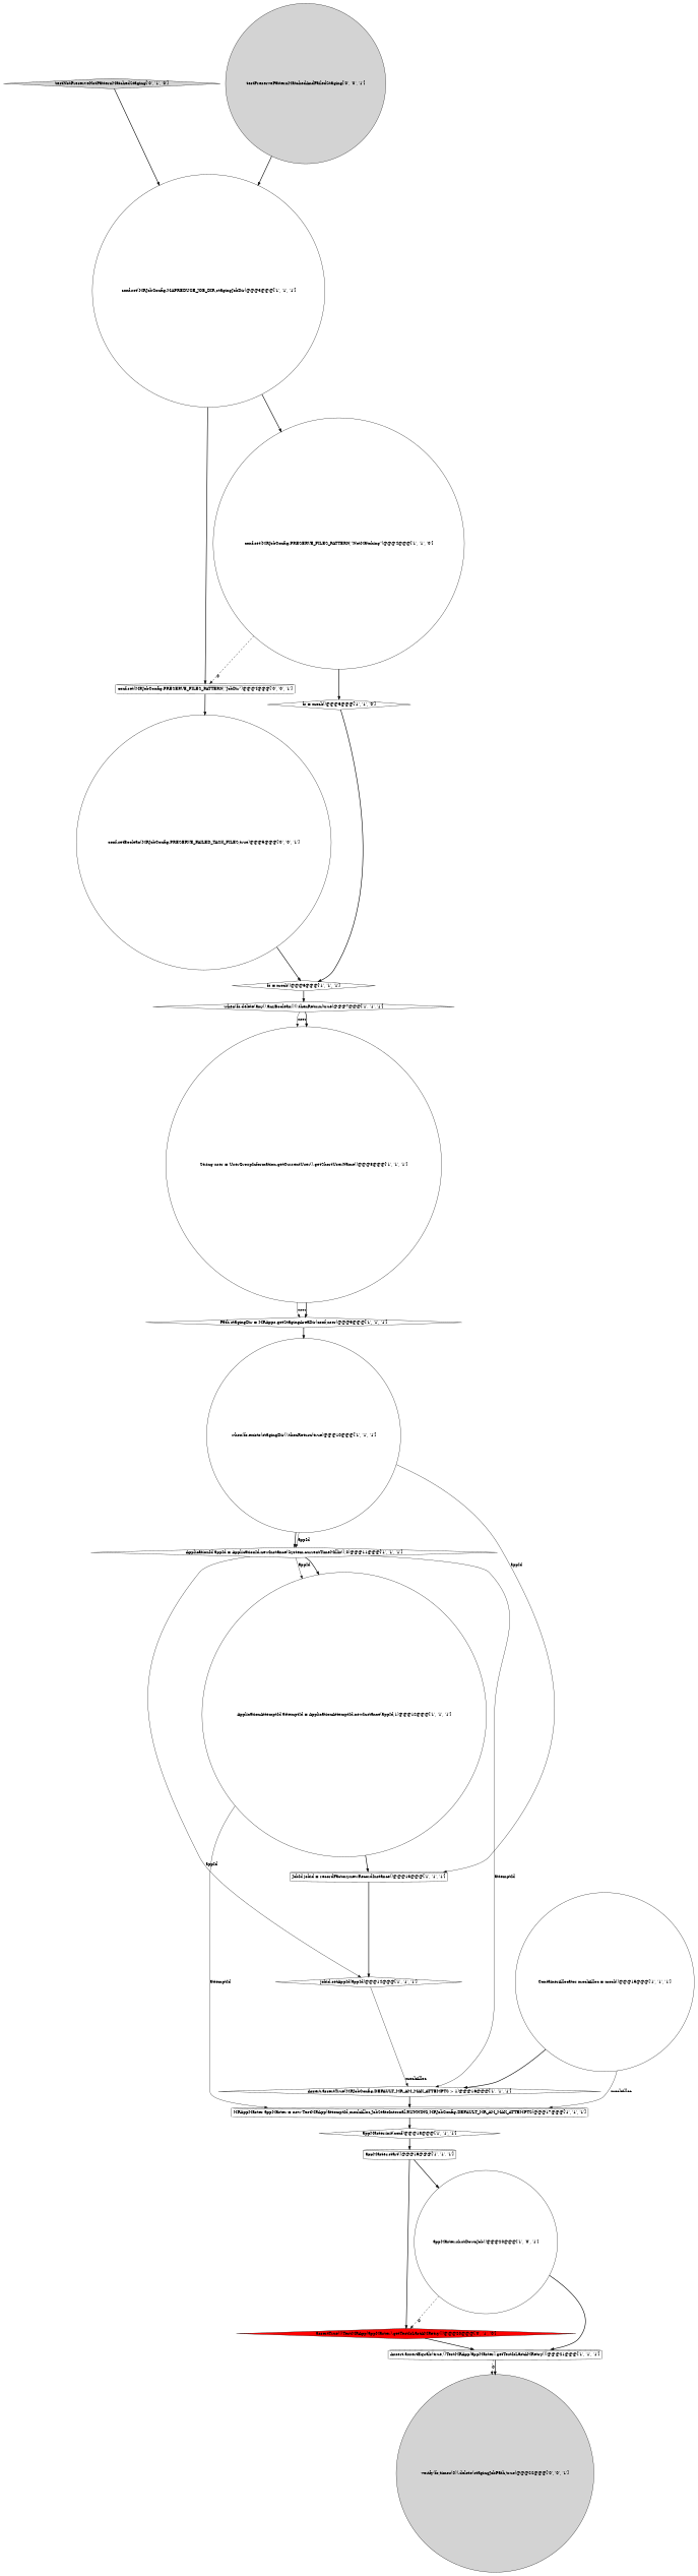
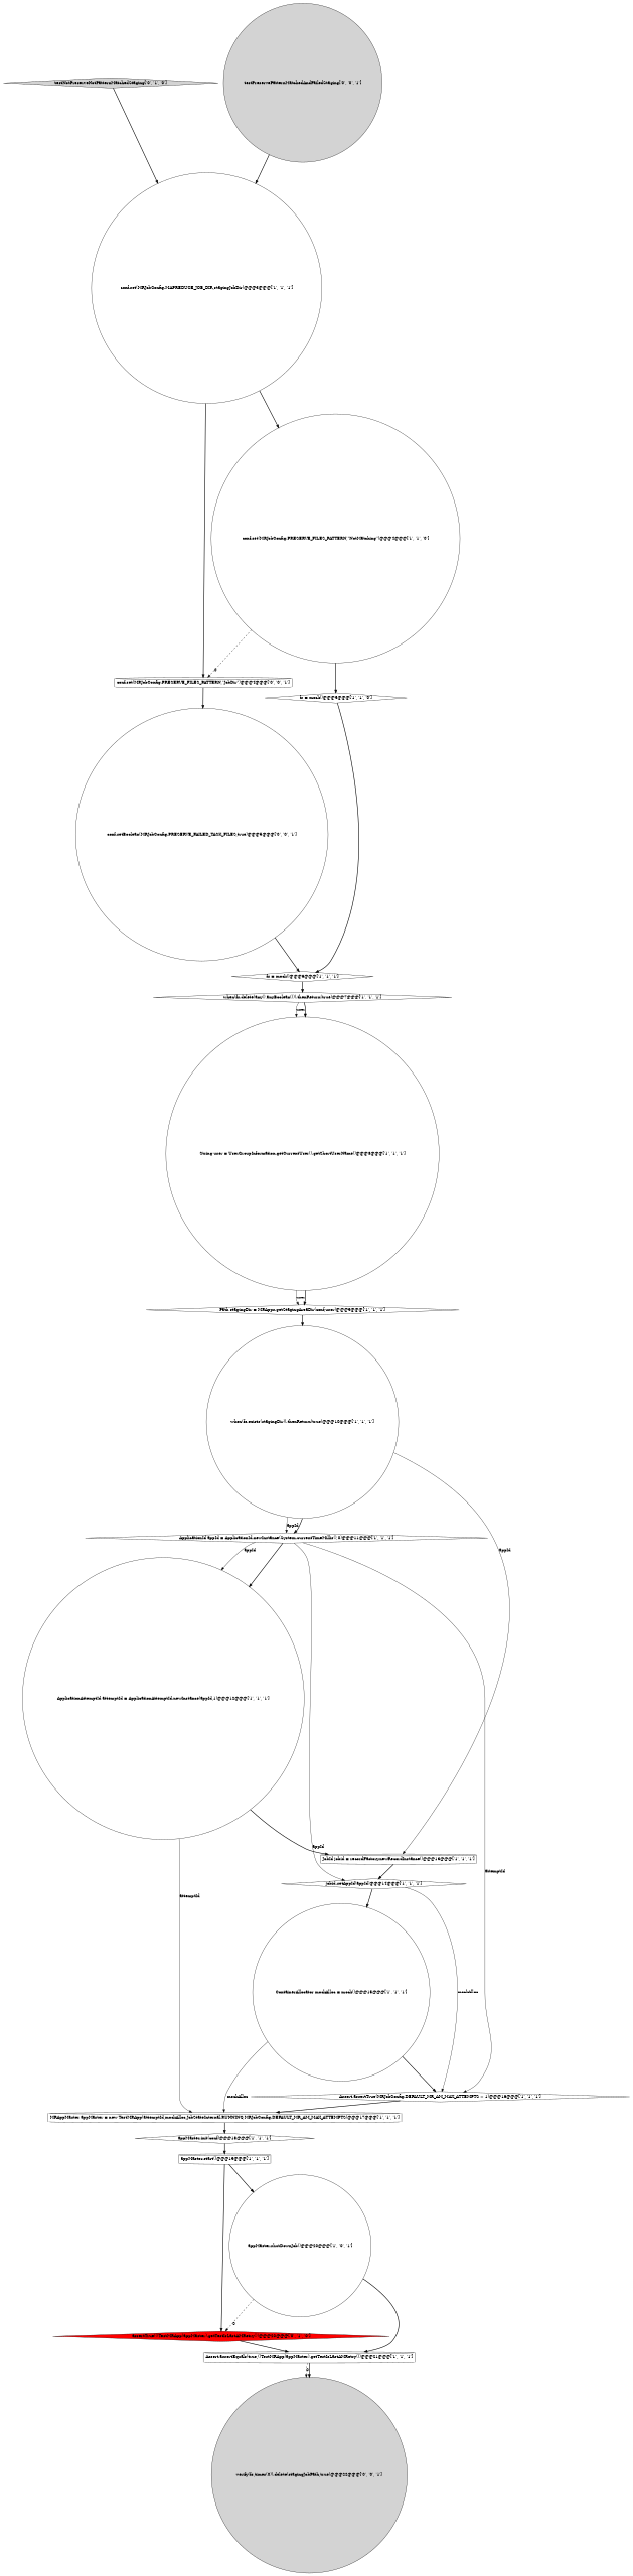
  digraph {
    node [fillcolor=white shape=diamond style=filled]
    edge [style=bold]
    n1 [label="MRAppMaster appMaster = new TestMRApp(attemptId,mockAlloc,JobStateInternal.RUNNING,MRJobConfig.DEFAULT_MR_AM_MAX_ATTEMPTS)@@@17@@@['1', '1', '1']" shape=cylinder]
    n2 [label="appMaster.init(conf)@@@18@@@['1', '1', '1']"]
    n3 [label="appMaster.start()@@@19@@@['1', '1', '1']" shape=cylinder]
    n4 [label="conf.set(MRJobConfig.MAPREDUCE_JOB_DIR,stagingJobDir)@@@3@@@['1', '1', '1']" shape=circle]
    n5 [label="conf.set(MRJobConfig.PRESERVE_FILES_PATTERN,\"JobDir\")@@@4@@@['0', '0', '1']" shape=cylinder]
    n6 [label="conf.set(MRJobConfig.PRESERVE_FILES_PATTERN,\"NotMatching\")@@@4@@@['1', '1', '0']" shape=circle]
    n7 [label="when(fs.exists(stagingDir)).thenReturn(true)@@@10@@@['1', '1', '1']" shape=circle]
    n8 [label="JobId jobid = recordFactory.newRecordInstance()@@@13@@@['1', '1', '1']" shape=cylinder]
    n9 [label="ApplicationId appId = ApplicationId.newInstance(System.currentTimeMillis(),0)@@@11@@@['1', '1', '1']"]
    n10 [label="jobid.setAppId(appId)@@@14@@@['1', '1', '1']"]
    n11 [label="Assert.assertTrue(MRJobConfig.DEFAULT_MR_AM_MAX_ATTEMPTS > 1)@@@16@@@['1', '1', '1']"]
    n12 [label="ApplicationAttemptId attemptId = ApplicationAttemptId.newInstance(appId,1)@@@12@@@['1', '1', '1']" shape=circle]
    n13 [label="String user = UserGroupInformation.getCurrentUser().getShortUserName()@@@8@@@['1', '1', '1']" shape=circle]
    n14 [label="Path stagingDir = MRApps.getStagingAreaDir(conf,user)@@@9@@@['1', '1', '1']"]
    n15 [fillcolor=red label="assertTrue(((TestMRApp)appMaster).getTestIsLastAMRetry())@@@20@@@['0', '1', '0']"]
    n16 [label="appMaster.shutDownJob()@@@20@@@['1', '0', '1']" shape=circle]
    n17 [label="conf.setBoolean(MRJobConfig.PRESERVE_FAILED_TASK_FILES,true)@@@5@@@['0', '0', '1']" shape=circle]
    n18 [label="fs = mock()@@@5@@@['1', '1', '0']"]
    n19 [label="fs = mock()@@@6@@@['1', '1', '1']"]
    n20 [label="when(fs.delete(any(),anyBoolean())).thenReturn(true)@@@7@@@['1', '1', '1']"]
    n21 [label="Assert.assertEquals(true,((TestMRApp)appMaster).getTestIsLastAMRetry())@@@21@@@['1', '1', '1']" shape=cylinder]
    n22 [fillcolor=lightgray label="verify(fs,times(0)).delete(stagingJobPath,true)@@@22@@@['0', '0', '1']" shape=circle]
    n23 [label="ContainerAllocator mockAlloc = mock()@@@15@@@['1', '1', '1']" shape=circle]
    n24 [fillcolor=lightgray label="testNotPreserveNotPatternMatchedStaging['0', '1', '0']"]
    n25 [fillcolor=lightgray label="testPreservePatternMatchedAndFailedStaging['0', '0', '1']" shape=circle]
    n1 -> n2
    n2 -> n3
    n3 -> n15
    n3 -> n16
    n4 -> n5
    n4 -> n6
    n5 -> n17
    n6 -> n5 [label=0 style=dashed]
    n6 -> n18
    n7 -> n8 [label=appId style=solid]
    n7 -> n9 [label=appId style=solid]
    n7 -> n9
    n8 -> n10
    n9 -> n10 [label=appId style=solid]
    n9 -> n11 [label=attemptId style=solid]
    n9 -> n12 [label=appId style=solid]
    n9 -> n12
    n10 -> n11 [label=mockAlloc style=solid]
+   n10 -> n23
    n11 -> n1
    n12 -> n1 [label=attemptId style=solid]
    n12 -> n8
    n13 -> n14 [label=user style=solid]
    n13 -> n14
    n14 -> n7
    n15 -> n21
    n16 -> n15 [label=0 style=dashed]
    n16 -> n21
    n17 -> n19
    n18 -> n19
    n19 -> n20
    n20 -> n13 [label=user style=solid]
    n20 -> n13
    n21 -> n22 [label=0 style=dashed]
    n21 -> n22
    n23 -> n1 [label=mockAlloc style=solid]
    n23 -> n11
    n24 -> n4
    n25 -> n4
  }
